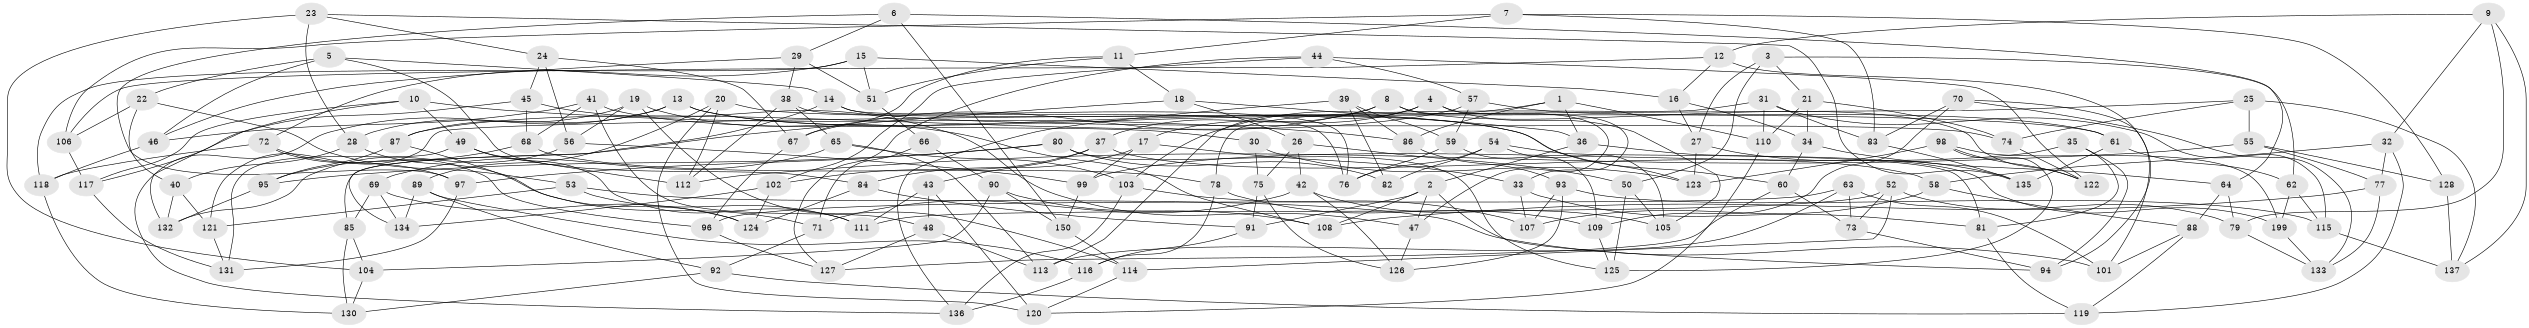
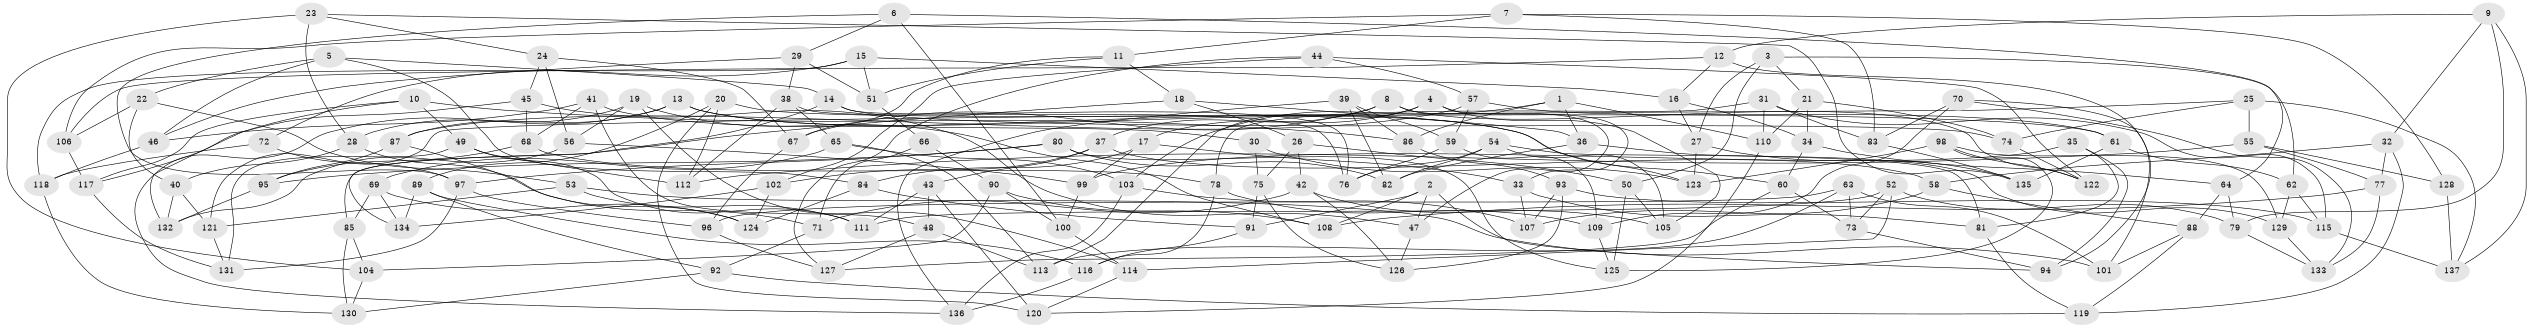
  graph {
    node [color=gray90 style=filled]
    1
    36
    86
    103
    110
    82
-   129 [label=199]
+   129
    93
    136
    107
    120
    2
    47
    91
    94
    108
    126
    116
    3
    21
    27
    50
    62
    74
    34
    123
    135
    105
    125
    115
    4
    17
    33
    113
    84
    99
    81
    5
    14
    22
    46
    76
    134
    106
    40
    53
    118
    124
    6
    29
    64
    97
-   100 [label=150]
+   100
    51
    38
    79
    88
    131
    114
    7
    11
    83
    128
    67
    18
    117
    137
    8
    37
    122
    58
    43
    102
    96
    9
    12
    32
    16
    77
    119
    133
    10
    49
    132
    112
    111
    26
    85
    66
    13
    30
    87
    75
    95
    15
    72
    130
    60
    42
    104
    19
    28
    56
    71
    20
    61
    89
    92
    121
    101
    23
    24
    45
    68
    25
    55
    65
    90
    31
    78
    109
    127
    73
    35
    48
    69
    39
    59
    41
    44
    57
    52
    54
    63
    70
    80
    98
    1 -- 36
    1 -- 86
    1 -- 103
    1 -- 110
-   36 -- 2
+   36 -- 82
    36 -- 129
    86 -- 93
    103 -- 136
    103 -- 107
    110 -- 120
    129 -- 133
    93 -- 107
    93 -- 126
    93 -- 115
    2 -- 47
    2 -- 91
    2 -- 94
    2 -- 108
    47 -- 126
    91 -- 116
    116 -- 136
    3 -- 21
    3 -- 27
    3 -- 50
    3 -- 62
    21 -- 110
    21 -- 74
    21 -- 34
    27 -- 123
    27 -- 135
    50 -- 105
    50 -- 125
    62 -- 129
    62 -- 115
    74 -- 122
    34 -- 64
    34 -- 60
    115 -- 137
    4 -- 105
    4 -- 17
    4 -- 33
    4 -- 113
    17 -- 33
    17 -- 84
    17 -- 99
    33 -- 107
    33 -- 81
    84 -- 91
    84 -- 124
    99 -- 100
    81 -- 119
    5 -- 84
    5 -- 14
    5 -- 22
    5 -- 46
    14 -- 74
    14 -- 76
    14 -- 134
    22 -- 106
    22 -- 40
    22 -- 53
    46 -- 118
    106 -- 117
    40 -- 132
    40 -- 121
    53 -- 111
    53 -- 121
    53 -- 101
    118 -- 130
    6 -- 29
    6 -- 64
    6 -- 97
    6 -- 100
    29 -- 46
    29 -- 51
    29 -- 38
    64 -- 79
    64 -- 88
    97 -- 131
    100 -- 114
    51 -- 66
    38 -- 76
    38 -- 112
    38 -- 65
    79 -- 133
    88 -- 119
    88 -- 101
    114 -- 120
    7 -- 106
    7 -- 11
    7 -- 83
    7 -- 128
    11 -- 51
    11 -- 67
    11 -- 18
    83 -- 135
    128 -- 137
    67 -- 96
    18 -- 36
    18 -- 26
    18 -- 85
    117 -- 131
    8 -- 47
    8 -- 67
    8 -- 37
    8 -- 122
    37 -- 58
    37 -- 43
    37 -- 102
    58 -- 107
    58 -- 88
    43 -- 120
    43 -- 111
    43 -- 48
    102 -- 134
    102 -- 124
    96 -- 127
    9 -- 79
    9 -- 137
    9 -- 12
    9 -- 32
    12 -- 94
    12 -- 106
    12 -- 16
    32 -- 58
    32 -- 77
    32 -- 119
    16 -- 27
    16 -- 34
    77 -- 108
    77 -- 133
    10 -- 86
    10 -- 117
    10 -- 49
    10 -- 132
    49 -- 131
    49 -- 112
    49 -- 111
    26 -- 50
    26 -- 75
    26 -- 42
    85 -- 130
    85 -- 104
    66 -- 71
    66 -- 90
    13 -- 136
    13 -- 123
    13 -- 30
    13 -- 87
    30 -- 123
    30 -- 75
    87 -- 124
    87 -- 95
    75 -- 91
    75 -- 126
    95 -- 132
    15 -- 118
    15 -- 51
    15 -- 16
    15 -- 72
    72 -- 118
    72 -- 97
-   72 -- 96
+   97 -- 96
    60 -- 127
    60 -- 73
    42 -- 126
    42 -- 105
    42 -- 71
    104 -- 130
    19 -- 108
    19 -- 114
    19 -- 28
    19 -- 56
    28 -- 40
    28 -- 71
    56 -- 99
    56 -- 132
    71 -- 92
    20 -- 120
    20 -- 112
    20 -- 61
    20 -- 89
    61 -- 62
    61 -- 135
    89 -- 116
    89 -- 134
    89 -- 92
    92 -- 119
    92 -- 130
    121 -- 131
    23 -- 135
    23 -- 104
    23 -- 28
    23 -- 24
    24 -- 67
    24 -- 56
    24 -- 45
    45 -- 47
    45 -- 117
    45 -- 68
    68 -- 95
    68 -- 78
    25 -- 74
    25 -- 137
    25 -- 121
    25 -- 55
    55 -- 128
    55 -- 77
    55 -- 112
    65 -- 103
    65 -- 113
    65 -- 69
    90 -- 108
    90 -- 100
    90 -- 104
    31 -- 110
    31 -- 115
    31 -- 83
    31 -- 78
    78 -- 116
    78 -- 109
    109 -- 125
    73 -- 94
    35 -- 94
    35 -- 99
    35 -- 81
    48 -- 113
    48 -- 127
    69 -- 134
    69 -- 124
    69 -- 85
    39 -- 86
    39 -- 82
    39 -- 136
    39 -- 59
    59 -- 76
    59 -- 109
    41 -- 46
    41 -- 60
    41 -- 68
    41 -- 48
    44 -- 122
    44 -- 102
    44 -- 127
    44 -- 57
    57 -- 87
    57 -- 61
    57 -- 59
    52 -- 79
    52 -- 114
    52 -- 111
    52 -- 73
    54 -- 82
    54 -- 105
    54 -- 81
    54 -- 76
    63 -- 113
    63 -- 96
    63 -- 101
    63 -- 73
    70 -- 83
    70 -- 133
    70 -- 101
    70 -- 109
    80 -- 82
    80 -- 125
    80 -- 97
    80 -- 95
    98 -- 129
    98 -- 123
    98 -- 125
    98 -- 122
  }
